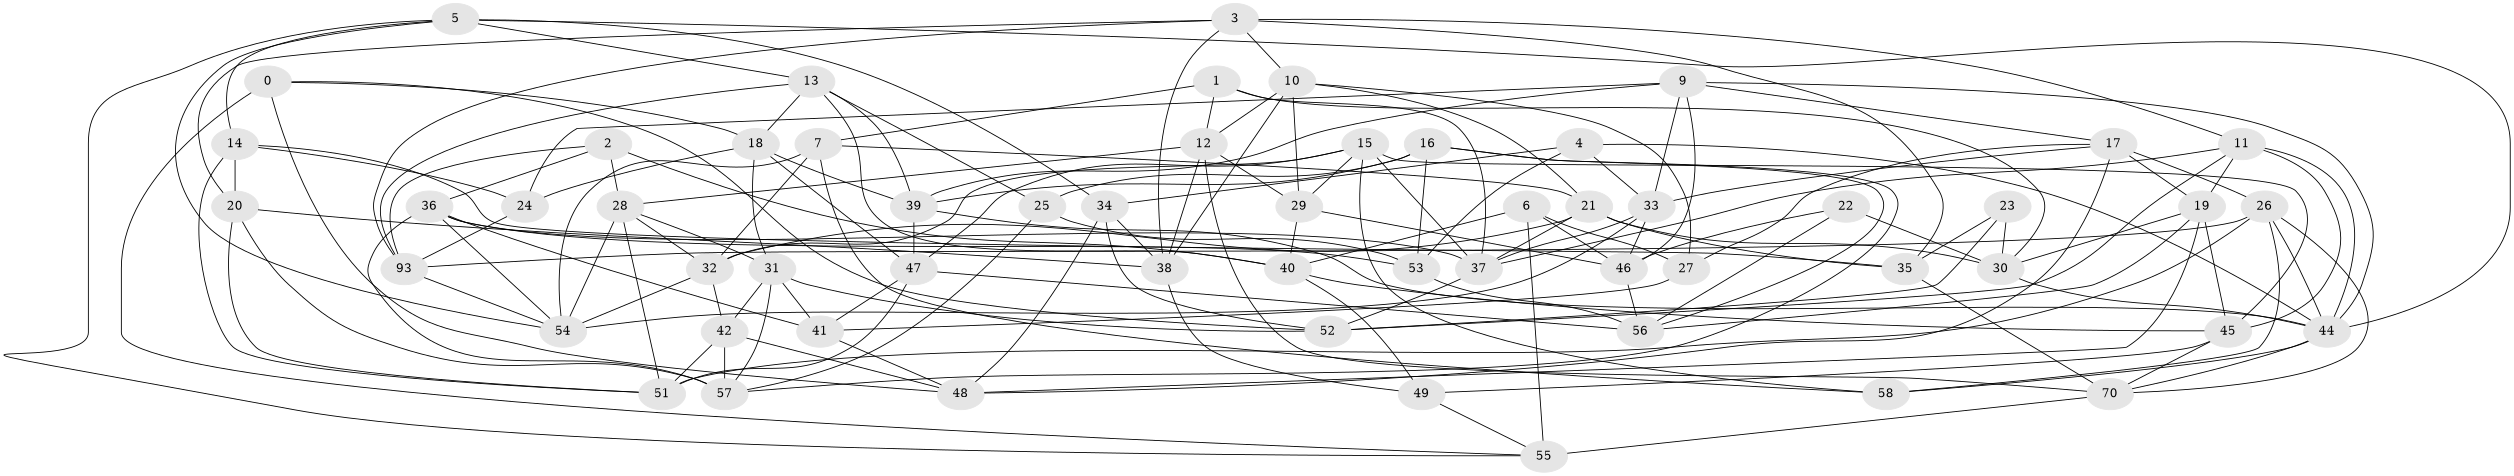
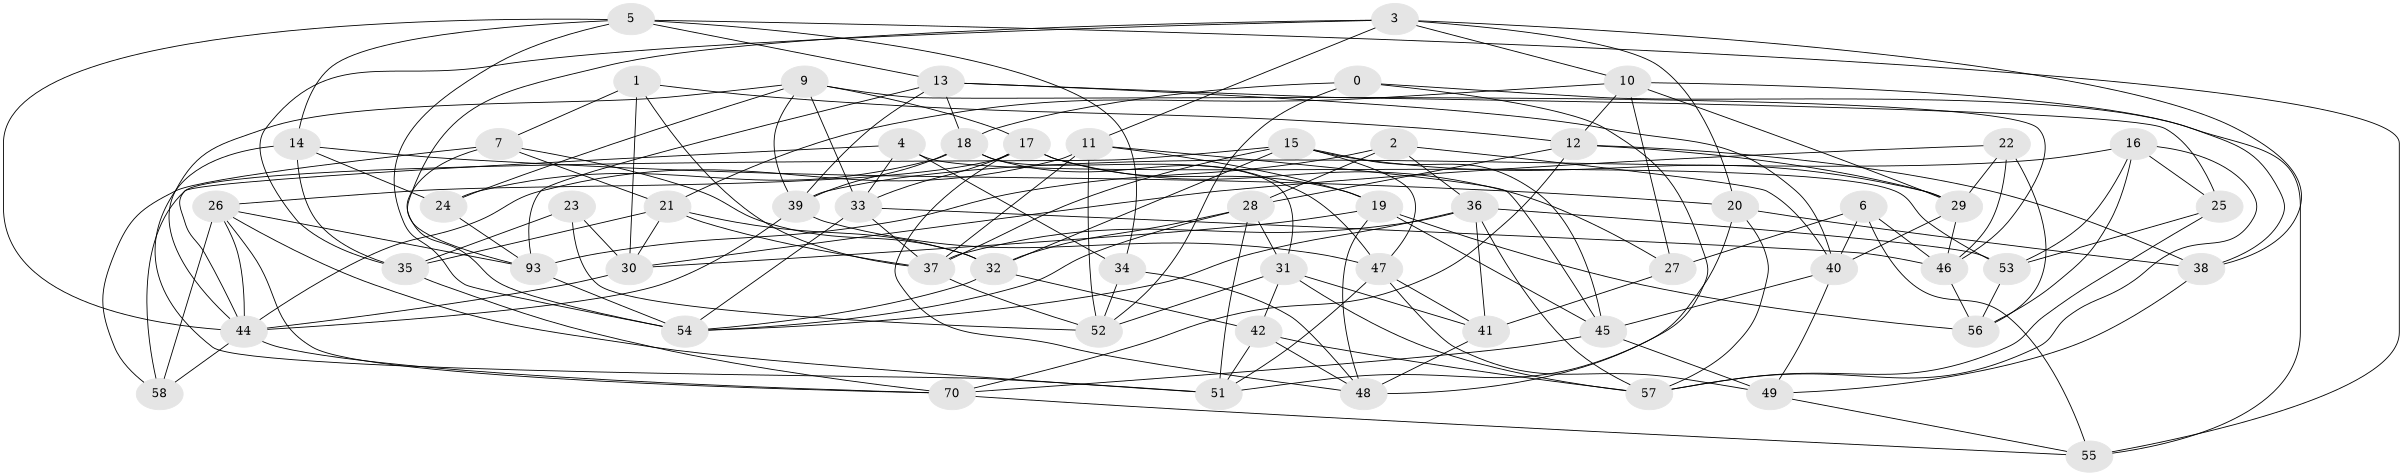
  graph {
    node [color=gray90 style=filled]
    edge [weight=1.0]
    1
    7
    12
    30
    37
    54
    21
    32
    58
    28
    38
    29
    n13 [label=70]
    44
    52
    2
    36
    40
    n19 [label=93]
    51
    31
    53
    57
    41
    45
    49
    3
    10
    11
    20
    35
    27
    19
    4
    33
    34
    46
    48
    56
    5
    13
    14
    55
    18
    39
    25
    24
    6
    42
    n50 [label=0]
    47
    9
    17
    26
    15
    16
    22
    23
    1 -- 7
    1 -- 12
    1 -- 30
    1 -- 37
    7 -- 54 [weight=2.0]
    7 -- 21
    7 -- 32
    7 -- 58
    12 -- 28
    12 -- 38
    12 -- 29
    12 -- n13
    30 -- 44
    37 -- 52 [weight=2.0]
    21 -- 30
    21 -- 37
    21 -- 32
    21 -- 35
    32 -- 54
    32 -- 42
    28 -- 54
    28 -- 32
    28 -- 51
    28 -- 31
    38 -- 49
    29 -- 40
    29 -- 46
    n13 -- 55
    44 -- 58
    44 -- n13
    2 -- 28
    2 -- 36
    2 -- 40
    2 -- n19
    36 -- 37
    36 -- 54
    36 -- 53
    36 -- 57
    36 -- 41
    40 -- 45
    40 -- 49
    n19 -- 54
    31 -- 52
    31 -- 57
    31 -- 41
    31 -- 42
    53 -- 56 [weight=2.0]
    41 -- 48
    45 -- n13
    45 -- 49
    49 -- 55
    3 -- 38
    3 -- n19
    3 -- 10
    3 -- 11
    3 -- 20
    3 -- 35
    10 -- 12
    10 -- 21
    10 -- 38
    10 -- 29
    10 -- 27
    11 -- 37
    11 -- 44
    11 -- 52
    11 -- 45
    11 -- 19
    20 -- 38
    20 -- 51
    20 -- 57 [weight=2.0]
    35 -- n13
    27 -- 41 [weight=2.0]
    19 -- 30
    19 -- 45
    19 -- 48
    19 -- 56
    4 -- 44
    4 -- 53
    4 -- 33
    4 -- 34
    33 -- 37
    33 -- 54
    33 -- 46
-   34 -- 38
    34 -- 52 [weight=2.0]
    34 -- 48
    46 -- 56
    5 -- 54
    5 -- 44
    5 -- 34
    5 -- 13
    5 -- 14
    5 -- 55
    13 -- 40
    13 -- n19
    13 -- 18
    13 -- 39
    13 -- 25
    14 -- 51
    14 -- 20
    14 -- 35 [weight=2.0]
    14 -- 24
    18 -- 31
    18 -- 39
    18 -- 24
    18 -- 47
    39 -- 44 [weight=2.0]
    39 -- 47
    25 -- 53
    25 -- 57
    24 -- n19
    6 -- 40
    6 -- 27 [weight=2.0]
    6 -- 46
    6 -- 55 [weight=2.0]
    42 -- 51
    42 -- 57 [weight=2.0]
    42 -- 48
    n50 -- 52
    n50 -- 48
    n50 -- 55
    n50 -- 18
    47 -- 51
    47 -- 41
-   47 -- 56 [weight=2.0]
+   47 -- 49 [weight=2.0]
    9 -- 44
    9 -- 33
    9 -- 46
    9 -- 39
    9 -- 24
    9 -- 17
    17 -- 27
    17 -- 19
    17 -- 33
    17 -- 48
    17 -- 26
    26 -- 58
    26 -- n13
    26 -- 44
    26 -- n19
    26 -- 51
    15 -- 37
    15 -- 32
    15 -- 58
    15 -- 29
    15 -- 45
    15 -- 47
    16 -- 53
    16 -- 57
    16 -- 56
    16 -- 39 [weight=2.0]
    16 -- 25
    22 -- 30
+   22 -- 29
    22 -- 46
    22 -- 56
    23 -- 30 [weight=2.0]
    23 -- 52
    23 -- 35
  }
